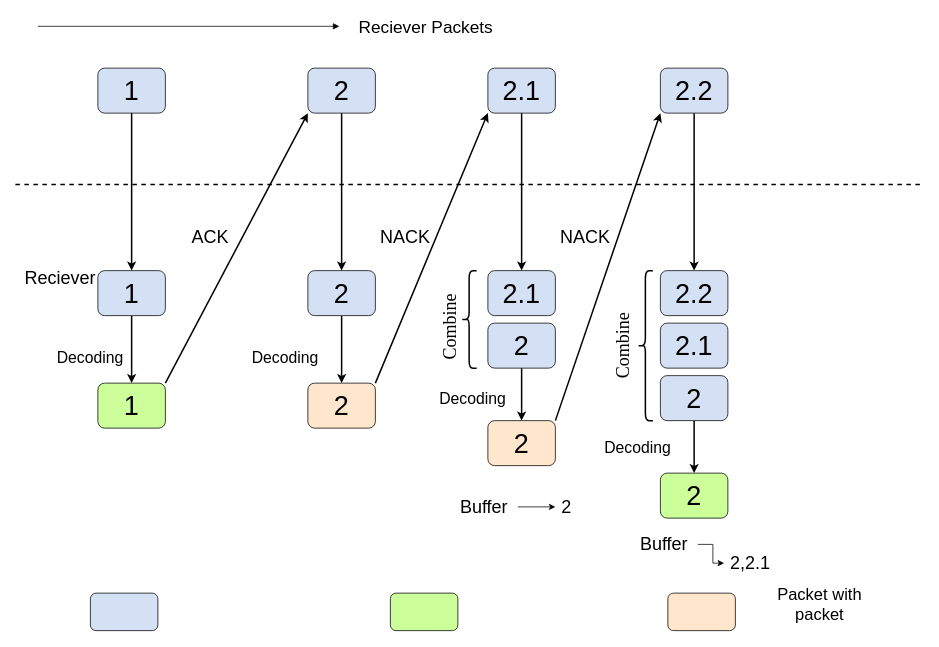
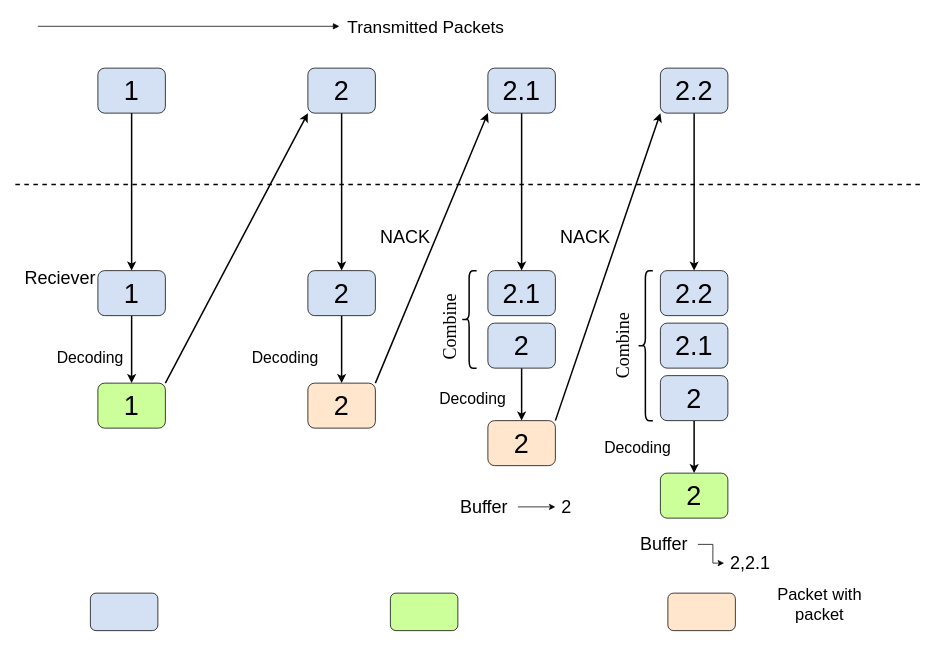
  <mxCell id="0" />
  <mxCell id="1" parent="0" />
  <mxCell id="2" value="&lt;font style=&quot;font-size: 36px;&quot;&gt;1&lt;/font&gt;" style="rounded=1;whiteSpace=wrap;html=1;fillColor=#D4E1F5;" vertex="1" parent="1"><mxGeometry x="130" y="90" width="90" height="60" as="geometry" /></mxCell>
  <mxCell id="3" style="edgeStyle=orthogonalEdgeStyle;rounded=0;orthogonalLoop=1;jettySize=auto;html=1;exitX=0.5;exitY=1;exitDx=0;exitDy=0;entryX=0.5;entryY=0;entryDx=0;entryDy=0;strokeWidth=2;" edge="1" parent="1" source="4" target="12"><mxGeometry relative="1" as="geometry" /></mxCell>
  <mxCell id="4" value="&lt;font style=&quot;font-size: 36px;&quot;&gt;2&lt;/font&gt;" style="rounded=1;whiteSpace=wrap;html=1;fillColor=#D4E1F5;" vertex="1" parent="1"><mxGeometry x="410" y="90" width="90" height="60" as="geometry" /></mxCell>
  <mxCell id="5" style="edgeStyle=orthogonalEdgeStyle;rounded=0;orthogonalLoop=1;jettySize=auto;html=1;exitX=0.5;exitY=1;exitDx=0;exitDy=0;entryX=0.5;entryY=0;entryDx=0;entryDy=0;strokeWidth=2;" edge="1" parent="1" source="6" target="13"><mxGeometry relative="1" as="geometry" /></mxCell>
  <mxCell id="6" value="&lt;font style=&quot;font-size: 36px;&quot;&gt;2.1&lt;/font&gt;" style="rounded=1;whiteSpace=wrap;html=1;fillColor=#D4E1F5;" vertex="1" parent="1"><mxGeometry x="650" y="90" width="90" height="60" as="geometry" /></mxCell>
  <mxCell id="7" style="edgeStyle=orthogonalEdgeStyle;rounded=0;orthogonalLoop=1;jettySize=auto;html=1;exitX=0.5;exitY=1;exitDx=0;exitDy=0;entryX=0.5;entryY=0;entryDx=0;entryDy=0;strokeWidth=2;" edge="1" parent="1" source="8" target="14"><mxGeometry relative="1" as="geometry" /></mxCell>
  <mxCell id="8" value="&lt;font style=&quot;font-size: 36px;&quot;&gt;2.2&lt;/font&gt;" style="rounded=1;whiteSpace=wrap;html=1;fillColor=#D4E1F5;" vertex="1" parent="1"><mxGeometry x="880" y="90" width="90" height="60" as="geometry" /></mxCell>
  <mxCell id="9" style="edgeStyle=orthogonalEdgeStyle;rounded=0;orthogonalLoop=1;jettySize=auto;html=1;exitX=0.5;exitY=1;exitDx=0;exitDy=0;entryX=0.5;entryY=0;entryDx=0;entryDy=0;strokeWidth=2;" edge="1" parent="1" source="10" target="15"><mxGeometry relative="1" as="geometry" /></mxCell>
  <mxCell id="10" value="&lt;font style=&quot;font-size: 36px;&quot;&gt;1&lt;/font&gt;" style="rounded=1;whiteSpace=wrap;html=1;fillColor=#D4E1F5;" vertex="1" parent="1"><mxGeometry x="130" y="360" width="90" height="60" as="geometry" /></mxCell>
  <mxCell id="11" style="edgeStyle=orthogonalEdgeStyle;rounded=0;orthogonalLoop=1;jettySize=auto;html=1;exitX=0.5;exitY=1;exitDx=0;exitDy=0;entryX=0.5;entryY=0;entryDx=0;entryDy=0;strokeWidth=2;" edge="1" parent="1" source="12" target="16"><mxGeometry relative="1" as="geometry" /></mxCell>
  <mxCell id="12" value="&lt;font style=&quot;font-size: 36px;&quot;&gt;2&lt;/font&gt;" style="rounded=1;whiteSpace=wrap;html=1;fillColor=#D4E1F5;" vertex="1" parent="1"><mxGeometry x="410" y="360" width="90" height="60" as="geometry" /></mxCell>
  <mxCell id="13" value="&lt;font style=&quot;font-size: 36px;&quot;&gt;2.1&lt;/font&gt;" style="rounded=1;whiteSpace=wrap;html=1;fillColor=#D4E1F5;" vertex="1" parent="1"><mxGeometry x="650" y="360" width="90" height="60" as="geometry" /></mxCell>
  <mxCell id="14" value="&lt;font style=&quot;font-size: 36px;&quot;&gt;2.2&lt;/font&gt;" style="rounded=1;whiteSpace=wrap;html=1;fillColor=#D4E1F5;" vertex="1" parent="1"><mxGeometry x="880" y="360" width="90" height="60" as="geometry" /></mxCell>
  <mxCell id="15" value="&lt;font style=&quot;font-size: 36px;&quot;&gt;1&lt;/font&gt;" style="rounded=1;whiteSpace=wrap;html=1;fillColor=#CCFF99;" vertex="1" parent="1"><mxGeometry x="130" y="510" width="90" height="60" as="geometry" /></mxCell>
  <mxCell id="16" value="&lt;font style=&quot;font-size: 36px;&quot;&gt;2&lt;/font&gt;" style="rounded=1;whiteSpace=wrap;html=1;fillColor=#FFE6CC;" vertex="1" parent="1"><mxGeometry x="410" y="510" width="90" height="60" as="geometry" /></mxCell>
  <mxCell id="17" style="edgeStyle=orthogonalEdgeStyle;rounded=0;orthogonalLoop=1;jettySize=auto;html=1;exitX=0.5;exitY=1;exitDx=0;exitDy=0;entryX=0.5;entryY=0;entryDx=0;entryDy=0;strokeWidth=2;" edge="1" parent="1" source="18" target="19"><mxGeometry relative="1" as="geometry" /></mxCell>
  <mxCell id="18" value="&lt;font style=&quot;font-size: 36px;&quot;&gt;2&lt;/font&gt;" style="rounded=1;whiteSpace=wrap;html=1;fillColor=#D4E1F5;" vertex="1" parent="1"><mxGeometry x="650" y="430" width="90" height="60" as="geometry" /></mxCell>
  <mxCell id="19" value="&lt;font style=&quot;font-size: 36px;&quot;&gt;2&lt;/font&gt;" style="rounded=1;whiteSpace=wrap;html=1;fillColor=#FFE6CC;" vertex="1" parent="1"><mxGeometry x="650" y="560" width="90" height="60" as="geometry" /></mxCell>
  <mxCell id="20" value="&lt;font style=&quot;font-size: 36px;&quot;&gt;2.1&lt;/font&gt;" style="rounded=1;whiteSpace=wrap;html=1;fillColor=#D4E1F5;" vertex="1" parent="1"><mxGeometry x="880" y="430" width="90" height="60" as="geometry" /></mxCell>
  <mxCell id="21" style="edgeStyle=orthogonalEdgeStyle;rounded=0;orthogonalLoop=1;jettySize=auto;html=1;exitX=0.5;exitY=1;exitDx=0;exitDy=0;entryX=0.5;entryY=0;entryDx=0;entryDy=0;strokeWidth=2;" edge="1" parent="1" source="22"><mxGeometry relative="1" as="geometry"><mxPoint x="925" y="630" as="targetPoint" /></mxGeometry></mxCell>
  <mxCell id="22" value="&lt;font style=&quot;font-size: 36px;&quot;&gt;2&lt;/font&gt;" style="rounded=1;whiteSpace=wrap;html=1;fillColor=#D4E1F5;" vertex="1" parent="1"><mxGeometry x="880" y="500" width="90" height="60" as="geometry" /></mxCell>
  <mxCell id="23" value="&lt;font style=&quot;font-size: 36px;&quot;&gt;2&lt;/font&gt;" style="rounded=1;whiteSpace=wrap;html=1;fillColor=#CCFF99;" vertex="1" parent="1"><mxGeometry x="880" y="630" width="90" height="60" as="geometry" /></mxCell>
  <mxCell id="24" style="edgeStyle=orthogonalEdgeStyle;rounded=0;orthogonalLoop=1;jettySize=auto;html=1;exitX=0.5;exitY=1;exitDx=0;exitDy=0;entryX=0.5;entryY=0;entryDx=0;entryDy=0;strokeWidth=2;" edge="1" parent="1" source="2" target="10"><mxGeometry relative="1" as="geometry" /></mxCell>
  <mxCell id="25" value="" style="line;strokeWidth=2;html=1;dashed=1;" vertex="1" parent="1"><mxGeometry x="20" y="240" width="1210" height="10" as="geometry" /></mxCell>
  <mxCell id="26" value="" style="endArrow=classic;html=1;rounded=0;exitX=1;exitY=0;exitDx=0;exitDy=0;entryX=0;entryY=1;entryDx=0;entryDy=0;strokeWidth=2;" edge="1" parent="1" source="15" target="4"><mxGeometry width="50" height="50" relative="1" as="geometry"><mxPoint x="440" y="440" as="sourcePoint" /><mxPoint x="490" y="390" as="targetPoint" /></mxGeometry></mxCell>
  <mxCell id="27" value="" style="endArrow=classic;html=1;rounded=0;entryX=0;entryY=1;entryDx=0;entryDy=0;exitX=1;exitY=0;exitDx=0;exitDy=0;strokeWidth=2;" edge="1" parent="1" source="16" target="6"><mxGeometry width="50" height="50" relative="1" as="geometry"><mxPoint x="440" y="440" as="sourcePoint" /><mxPoint x="490" y="390" as="targetPoint" /></mxGeometry></mxCell>
  <mxCell id="28" value="" style="endArrow=classic;html=1;rounded=0;exitX=1;exitY=0;exitDx=0;exitDy=0;entryX=0;entryY=1;entryDx=0;entryDy=0;strokeWidth=2;" edge="1" parent="1" source="19" target="8"><mxGeometry width="50" height="50" relative="1" as="geometry"><mxPoint x="440" y="440" as="sourcePoint" /><mxPoint x="490" y="390" as="targetPoint" /></mxGeometry></mxCell>
  <mxCell id="29" value="" style="html=1;verticalAlign=bottom;endArrow=block;curved=0;rounded=0;" edge="1" parent="1"><mxGeometry x="0.012" y="10" width="80" relative="1" as="geometry"><mxPoint x="50" y="34.23" as="sourcePoint" /><mxPoint x="452" y="34.23" as="targetPoint" /><mxPoint as="offset" /></mxGeometry></mxCell>
  <mxCell id="30" value="" style="shape=curlyBracket;whiteSpace=wrap;html=1;rounded=1;labelPosition=left;verticalLabelPosition=middle;align=right;verticalAlign=middle;strokeWidth=2;" vertex="1" parent="1"><mxGeometry x="615" y="360" width="20" height="130" as="geometry" /></mxCell>
  <mxCell id="31" value="" style="shape=curlyBracket;whiteSpace=wrap;html=1;rounded=1;labelPosition=left;verticalLabelPosition=middle;align=right;verticalAlign=middle;strokeWidth=2;" vertex="1" parent="1"><mxGeometry x="850" y="360" width="20" height="200" as="geometry" /></mxCell>
  <mxCell id="32" value="&lt;font face=&quot;Georgia&quot; style=&quot;font-size: 24px;&quot;&gt;Combine&lt;/font&gt;" style="text;html=1;align=center;verticalAlign=middle;whiteSpace=wrap;rounded=0;rotation=270;" vertex="1" parent="1"><mxGeometry x="550" y="370" width="100" height="130" as="geometry" /></mxCell>
  <mxCell id="33" value="&lt;font face=&quot;Georgia&quot; style=&quot;font-size: 24px;&quot;&gt;Combine&lt;/font&gt;" style="text;html=1;align=center;verticalAlign=middle;whiteSpace=wrap;rounded=0;rotation=270;" vertex="1" parent="1"><mxGeometry x="780" y="395" width="100" height="130" as="geometry" /></mxCell>
- <mxCell id="34" value="&lt;font style=&quot;font-size: 23px;&quot;&gt;Reciever Packets&lt;/font&gt;" style="text;html=1;align=center;verticalAlign=middle;whiteSpace=wrap;rounded=0;" vertex="1" parent="1"><mxGeometry x="460" y="20" width="215" height="30" as="geometry" /></mxCell>
- <mxCell id="35" value="&lt;span style=&quot;font-size: 24px;&quot;&gt;ACK&lt;/span&gt;" style="text;html=1;align=center;verticalAlign=middle;whiteSpace=wrap;rounded=0;" vertex="1" parent="1"><mxGeometry x="250" y="300" width="60" height="30" as="geometry" /></mxCell>
+ <mxCell id="34" value="&lt;font style=&quot;font-size: 23px;&quot;&gt;Transmitted Packets&lt;/font&gt;" style="text;html=1;align=center;verticalAlign=middle;whiteSpace=wrap;rounded=0;" vertex="1" parent="1"><mxGeometry x="460" y="20" width="215" height="30" as="geometry" /></mxCell>
  <mxCell id="36" value="&lt;span style=&quot;font-size: 24px;&quot;&gt;NACK&lt;/span&gt;" style="text;html=1;align=center;verticalAlign=middle;whiteSpace=wrap;rounded=0;" vertex="1" parent="1"><mxGeometry x="510" y="300" width="60" height="30" as="geometry" /></mxCell>
  <mxCell id="37" value="&lt;span style=&quot;font-size: 24px;&quot;&gt;NACK&lt;/span&gt;" style="text;html=1;align=center;verticalAlign=middle;whiteSpace=wrap;rounded=0;" vertex="1" parent="1"><mxGeometry x="750" y="300" width="60" height="30" as="geometry" /></mxCell>
  <mxCell id="38" value="&lt;font style=&quot;font-size: 24px;&quot;&gt;Reciever&lt;/font&gt;" style="text;html=1;align=center;verticalAlign=middle;whiteSpace=wrap;rounded=0;" vertex="1" parent="1"><mxGeometry x="50" y="355" width="60" height="30" as="geometry" /></mxCell>
  <mxCell id="39" value="" style="rounded=1;whiteSpace=wrap;html=1;fillColor=#CCFF99;" vertex="1" parent="1"><mxGeometry x="520" y="790" width="90" height="50" as="geometry" /></mxCell>
  <mxCell id="40" value="" style="rounded=1;whiteSpace=wrap;html=1;fillColor=#D4E1F5;" vertex="1" parent="1"><mxGeometry x="120" y="790" width="90" height="50" as="geometry" /></mxCell>
  <mxCell id="41" value="" style="rounded=1;whiteSpace=wrap;html=1;fillColor=#FFE6CC;" vertex="1" parent="1"><mxGeometry x="890" y="790" width="90" height="50" as="geometry" /></mxCell>
  <mxCell id="42" value="&lt;font size=&quot;1&quot; style=&quot;&quot;&gt;&lt;span style=&quot;font-size: 22px;&quot;&gt;Packet with packet&lt;/span&gt;&lt;/font&gt;" style="text;html=1;align=center;verticalAlign=middle;whiteSpace=wrap;rounded=0;strokeWidth=2;" vertex="1" parent="1"><mxGeometry x="1000" y="790" width="185" height="30" as="geometry" /></mxCell>
  <mxCell id="43" value="&lt;font style=&quot;font-size: 21px;&quot;&gt;Decoding&lt;/font&gt;" style="text;html=1;align=center;verticalAlign=middle;whiteSpace=wrap;rounded=0;" vertex="1" parent="1"><mxGeometry x="90" y="460" width="60" height="30" as="geometry" /></mxCell>
  <mxCell id="44" value="&lt;font style=&quot;font-size: 21px;&quot;&gt;Decoding&lt;/font&gt;" style="text;html=1;align=center;verticalAlign=middle;whiteSpace=wrap;rounded=0;" vertex="1" parent="1"><mxGeometry x="350" y="460" width="60" height="30" as="geometry" /></mxCell>
  <mxCell id="45" value="&lt;font style=&quot;font-size: 21px;&quot;&gt;Decoding&lt;/font&gt;" style="text;html=1;align=center;verticalAlign=middle;whiteSpace=wrap;rounded=0;" vertex="1" parent="1"><mxGeometry x="600" y="515" width="60" height="30" as="geometry" /></mxCell>
  <mxCell id="46" value="&lt;font style=&quot;font-size: 21px;&quot;&gt;Decoding&lt;/font&gt;" style="text;html=1;align=center;verticalAlign=middle;whiteSpace=wrap;rounded=0;" vertex="1" parent="1"><mxGeometry x="820" y="580" width="60" height="30" as="geometry" /></mxCell>
  <mxCell id="47" style="edgeStyle=orthogonalEdgeStyle;rounded=0;orthogonalLoop=1;jettySize=auto;html=1;" edge="1" parent="1" source="48" target="49"><mxGeometry relative="1" as="geometry"><Array as="points" /></mxGeometry></mxCell>
  <mxCell id="48" value="&lt;font style=&quot;font-size: 24px;&quot;&gt;Buffer&lt;/font&gt;" style="text;html=1;align=center;verticalAlign=middle;whiteSpace=wrap;rounded=0;" vertex="1" parent="1"><mxGeometry x="600" y="660" width="90" height="30" as="geometry" /></mxCell>
  <mxCell id="49" value="&lt;font style=&quot;font-size: 24px;&quot;&gt;2&lt;/font&gt;" style="text;html=1;align=center;verticalAlign=middle;whiteSpace=wrap;rounded=0;" vertex="1" parent="1"><mxGeometry x="740" y="660" width="30" height="30" as="geometry" /></mxCell>
  <mxCell id="50" style="edgeStyle=orthogonalEdgeStyle;rounded=0;orthogonalLoop=1;jettySize=auto;html=1;" edge="1" parent="1" source="51" target="52"><mxGeometry relative="1" as="geometry"><Array as="points" /></mxGeometry></mxCell>
  <mxCell id="51" value="&lt;font style=&quot;font-size: 24px;&quot;&gt;Buffer&lt;/font&gt;" style="text;html=1;align=center;verticalAlign=middle;whiteSpace=wrap;rounded=0;" vertex="1" parent="1"><mxGeometry x="840" y="710" width="90" height="30" as="geometry" /></mxCell>
  <mxCell id="52" value="&lt;span style=&quot;font-size: 24px;&quot;&gt;2,2.1&lt;/span&gt;" style="text;html=1;align=center;verticalAlign=middle;whiteSpace=wrap;rounded=0;" vertex="1" parent="1"><mxGeometry x="965" y="735" width="70" height="30" as="geometry" /></mxCell>
